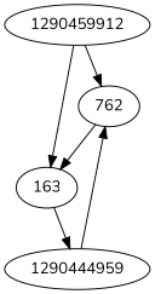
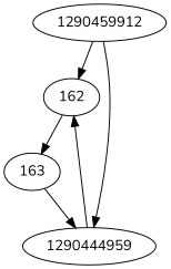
  strict digraph {
    fontname=Nunito
    node [fontname=Nunito]
    edge [fontname=Nunito]
    n1 [label=1290459912]
-   162 [label=762]
+   162
    1290444959
    163
    n1 -> 162
-   n1 -> 163
+   n1 -> 1290444959
    162 -> 163
    1290444959 -> 162
    163 -> 1290444959
  }
